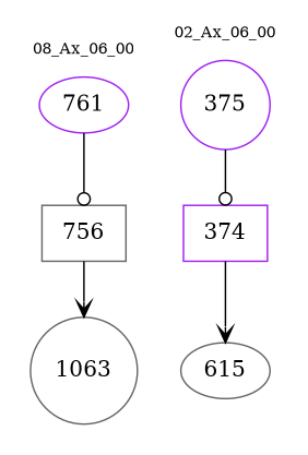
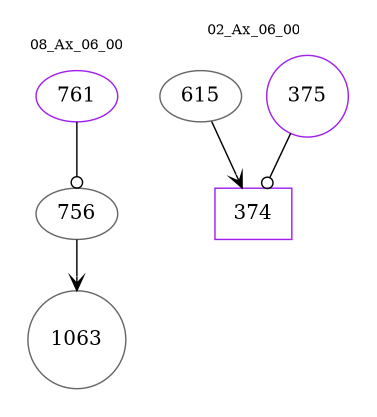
  digraph {
    node [color=purple shape=ellipse]
    edge [arrowhead=odot color=black]
    n1 [label=761]
-   n2 [color=gray40 label=756 shape=box]
+   n2 [color=gray40 label=756]
    n3 [color=gray40 label=1063 shape=circle]
    n4 [label=375 shape=circle]
    n5 [label=374 shape=box]
    n6 [color=gray40 label=615]
    subgraph cluster_1 {
      color=white
      fontsize=10
      label="08_Ax_06_00"
      n1
      n2
      n3
    }
    subgraph cluster_2 {
      color=white
      fontsize=10
      label="02_Ax_06_00"
      n4
      n5
      n6
    }
    n1 -> n2
    n2 -> n3 [arrowhead=vee]
    n4 -> n5
-   n5 -> n6 [arrowhead=vee]
+   n6 -> n5 [arrowhead=vee]
  }
